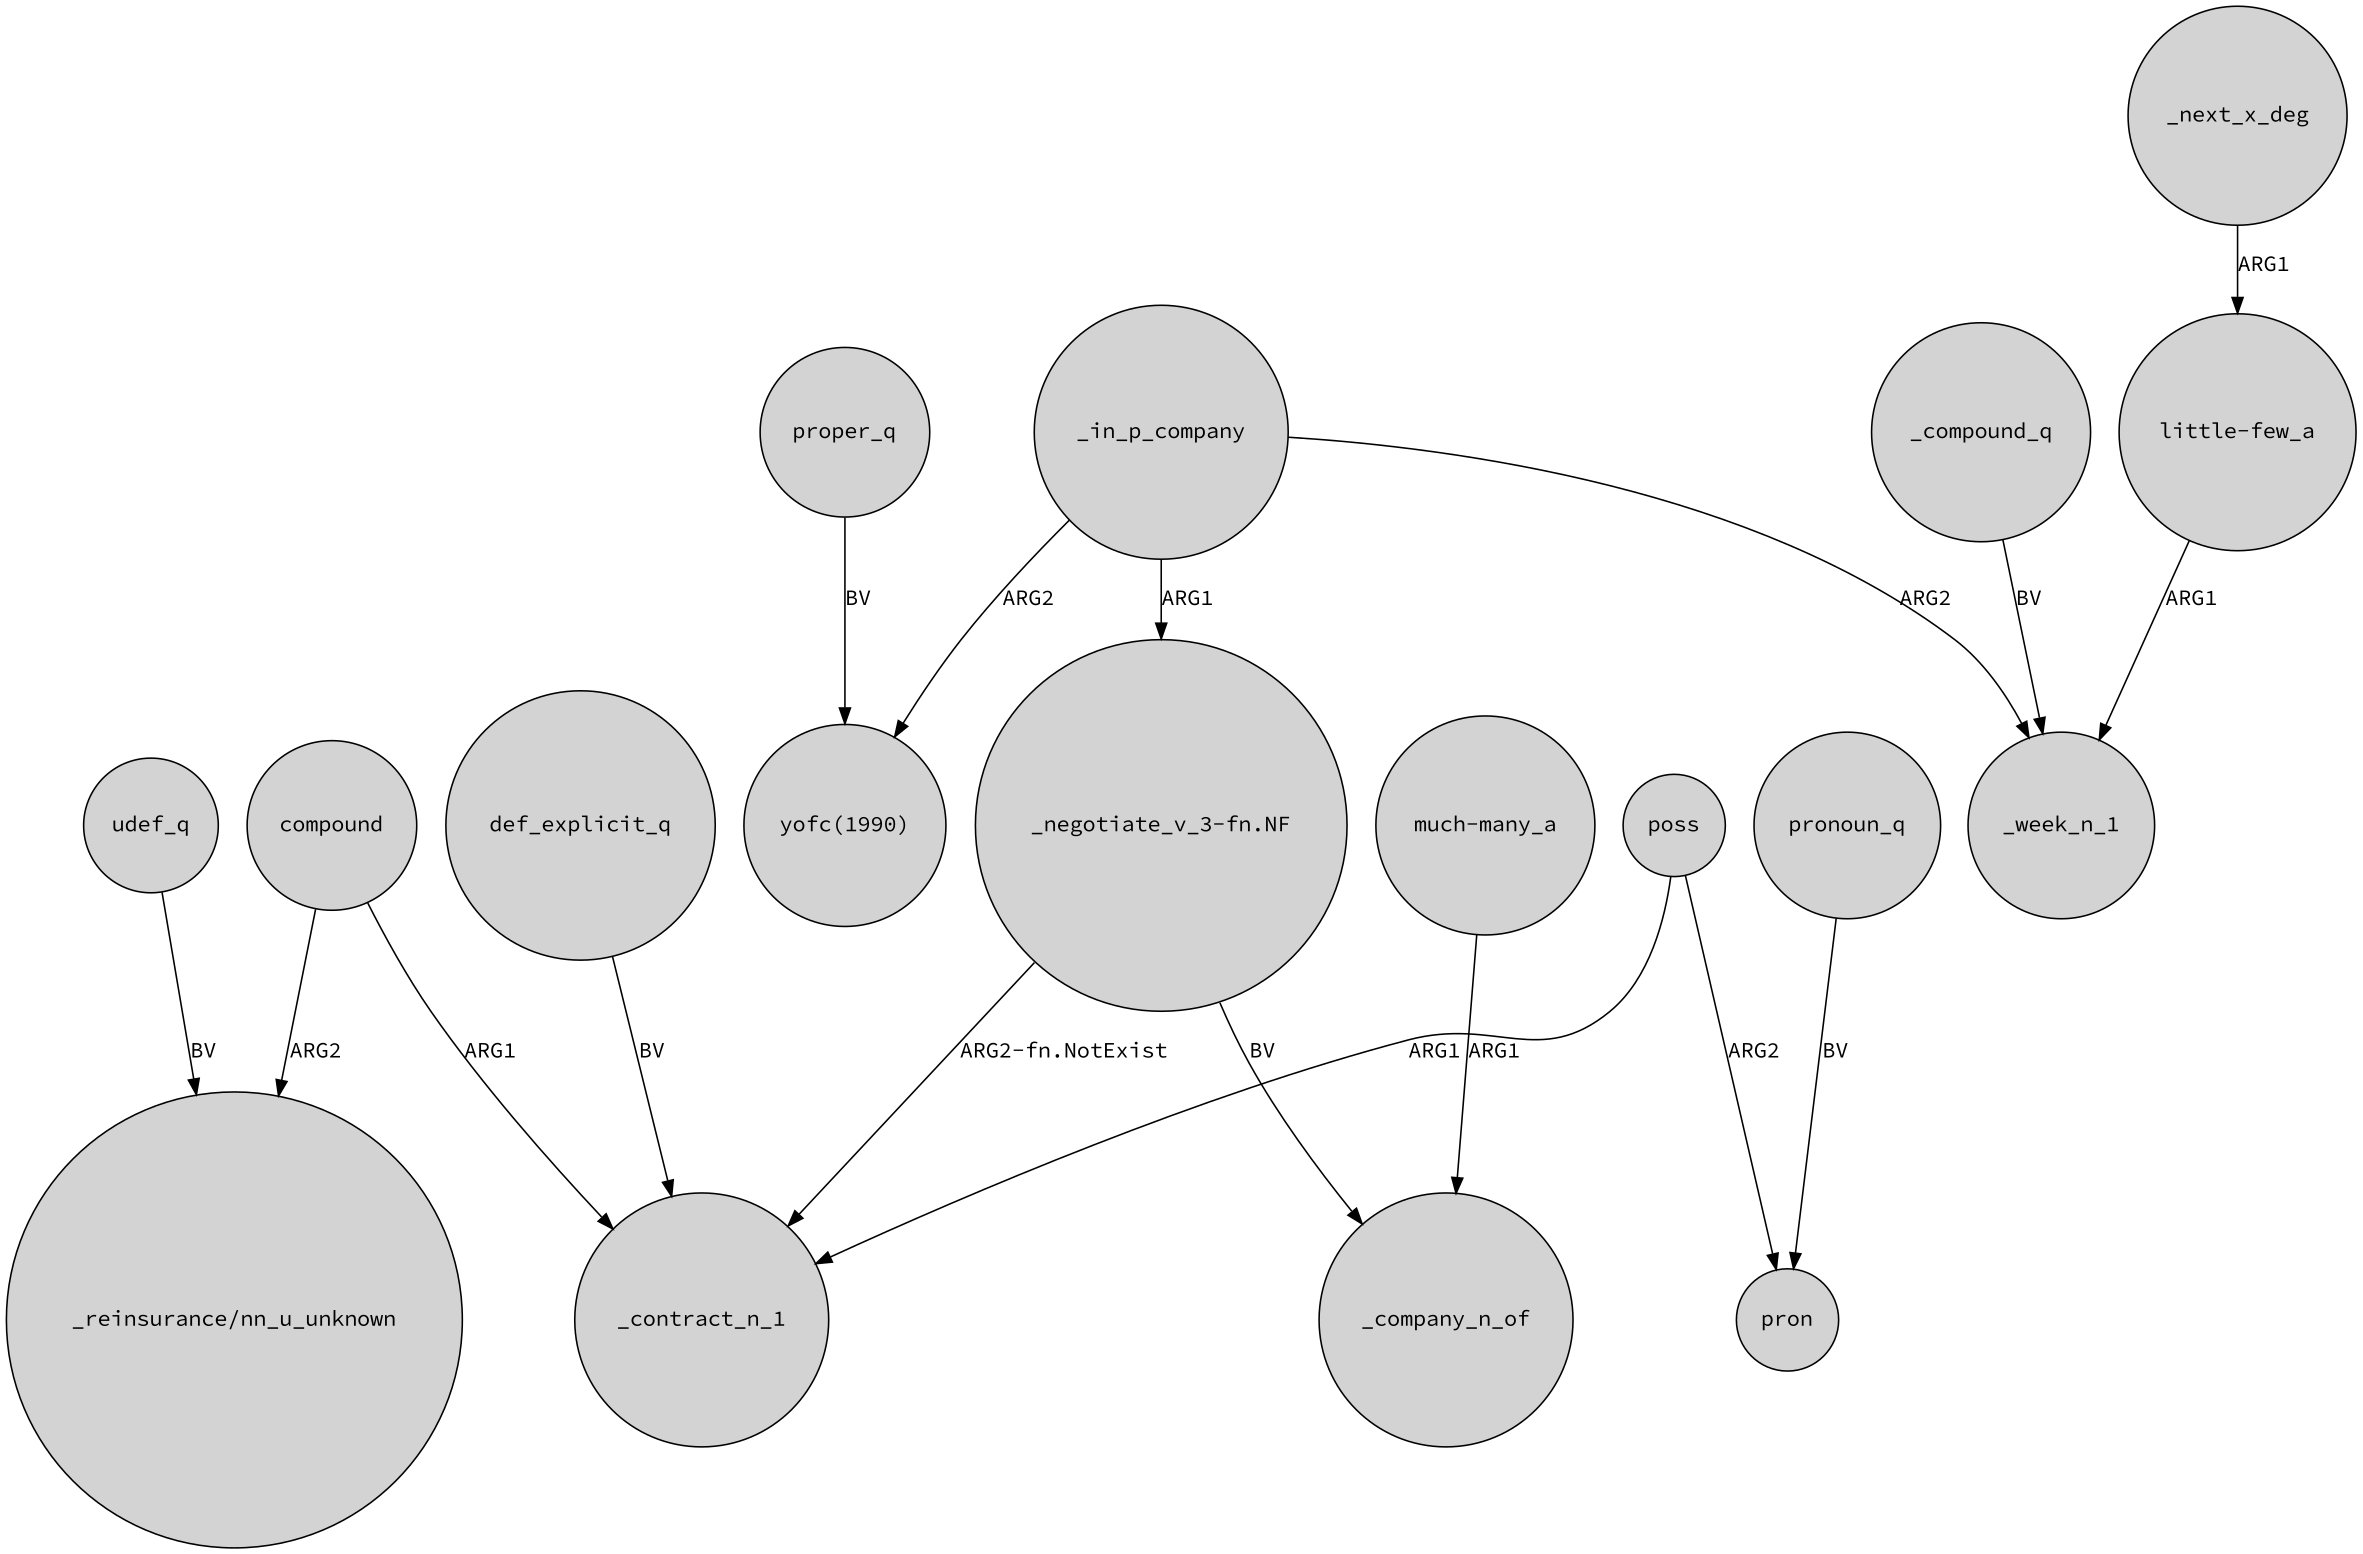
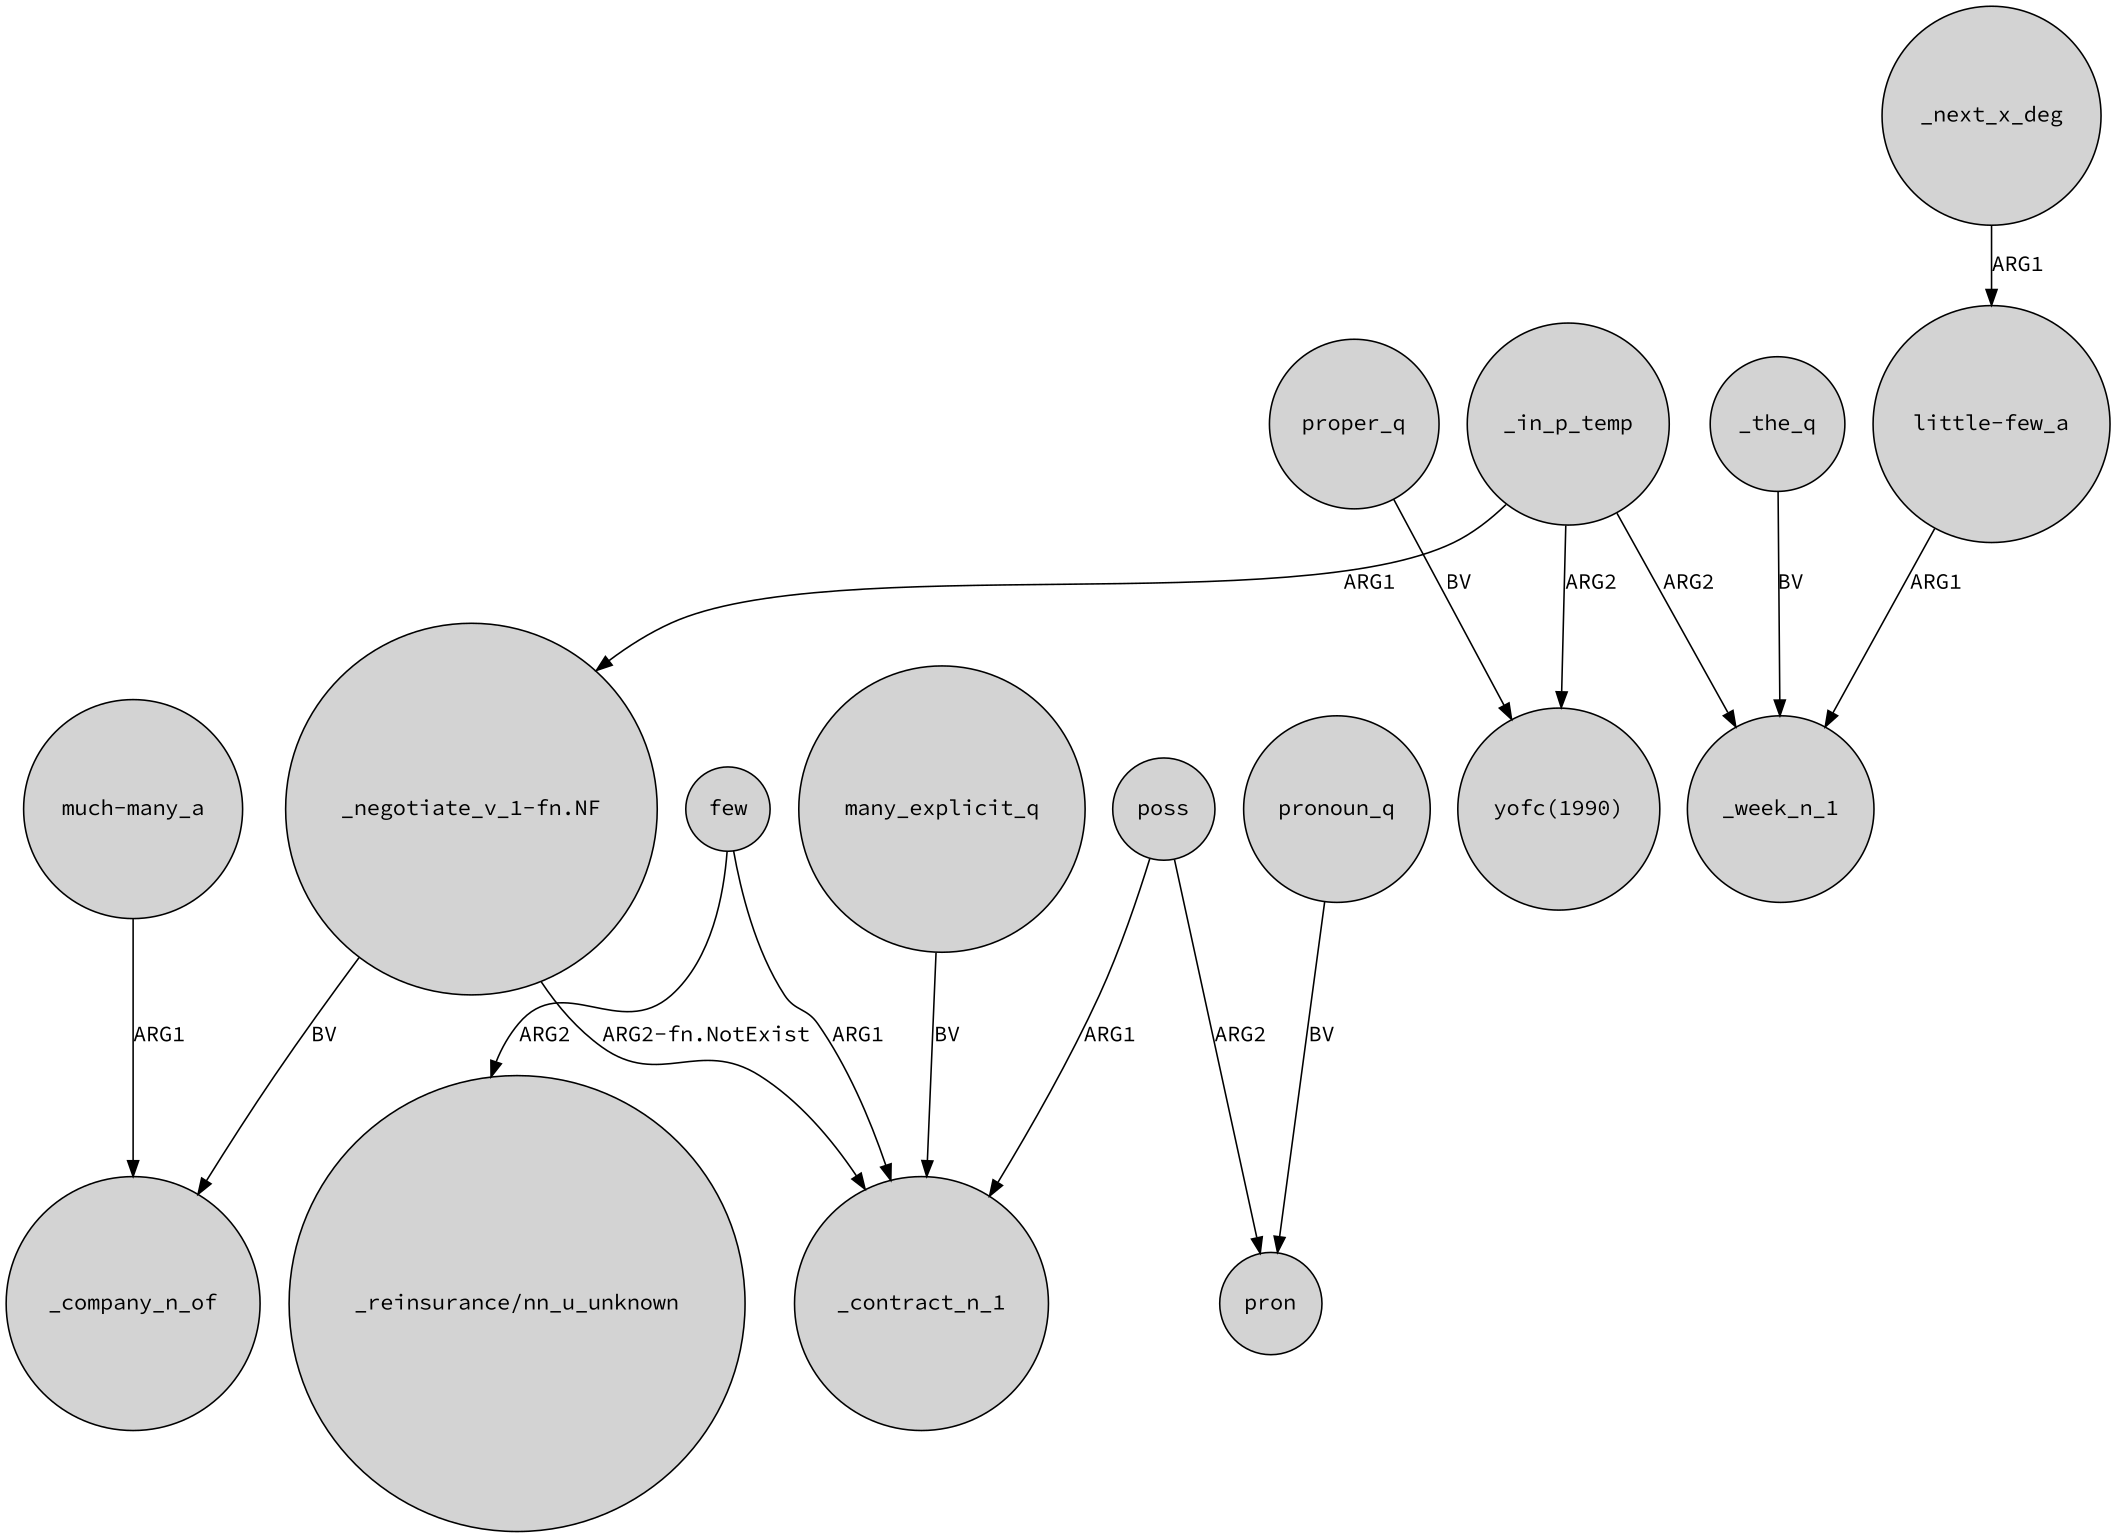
  digraph {
    fontname="Source Code Pro"
    node [fontname="Source Code Pro" shape=circle style=filled]
    edge [fontname="Source Code Pro"]
    "much-many_a"
    _company_n_of
-   compound
+   compound [label=few]
    "_reinsurance/nn_u_unknown"
    _contract_n_1
-   _in_p_temp [label=_in_p_company]
+   _in_p_temp
    "yofc(1990)"
    _week_n_1
-   "_negotiate_v_1-fn.NF" [label="_negotiate_v_3-fn.NF"]
+   "_negotiate_v_1-fn.NF"
    poss
    pron
-   udef_q
    proper_q
-   def_explicit_q
-   _the_q [label=_compound_q]
+   def_explicit_q [label=many_explicit_q]
+   _the_q
    "little-few_a"
    _next_x_deg
    pronoun_q
    "much-many_a" -> _company_n_of [label=ARG1]
    compound -> "_reinsurance/nn_u_unknown" [label=ARG2]
    compound -> _contract_n_1 [label=ARG1]
    _in_p_temp -> "yofc(1990)" [label=ARG2]
    _in_p_temp -> _week_n_1 [label=ARG2]
    _in_p_temp -> "_negotiate_v_1-fn.NF" [label=ARG1]
    "_negotiate_v_1-fn.NF" -> _company_n_of [label=BV]
    "_negotiate_v_1-fn.NF" -> _contract_n_1 [label="ARG2-fn.NotExist"]
    poss -> _contract_n_1 [label=ARG1]
    poss -> pron [label=ARG2]
-   udef_q -> "_reinsurance/nn_u_unknown" [label=BV]
    proper_q -> "yofc(1990)" [label=BV]
    def_explicit_q -> _contract_n_1 [label=BV]
    _the_q -> _week_n_1 [label=BV]
    "little-few_a" -> _week_n_1 [label=ARG1]
    _next_x_deg -> "little-few_a" [label=ARG1]
    pronoun_q -> pron [label=BV]
  }
